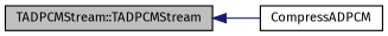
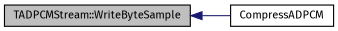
  digraph {
    rankdir=LR
    fontname="Fira Sans"
    node [color=black fontname="Fira Sans" fontsize=10 shape=record style=filled]
-   n1 [fillcolor=grey75 fontcolor=black height=0.2 label="TADPCMStream::TADPCMStream" width=0.4]
+   n1 [fillcolor=grey75 fontcolor=black height=0.2 label="TADPCMStream::WriteByteSample" width=0.4]
    n2 [fillcolor=white height=0.2 label=CompressADPCM width=0.4]
    n1 -> n2 [color=midnightblue dir=back fontname="Fira Sans" fontsize=10 labelfontname=Helvetica labelfontsize=10 style=solid]
  }
